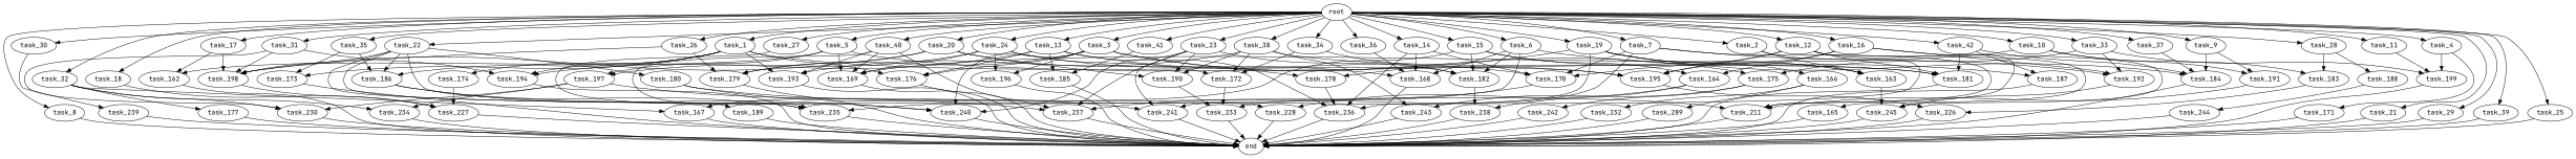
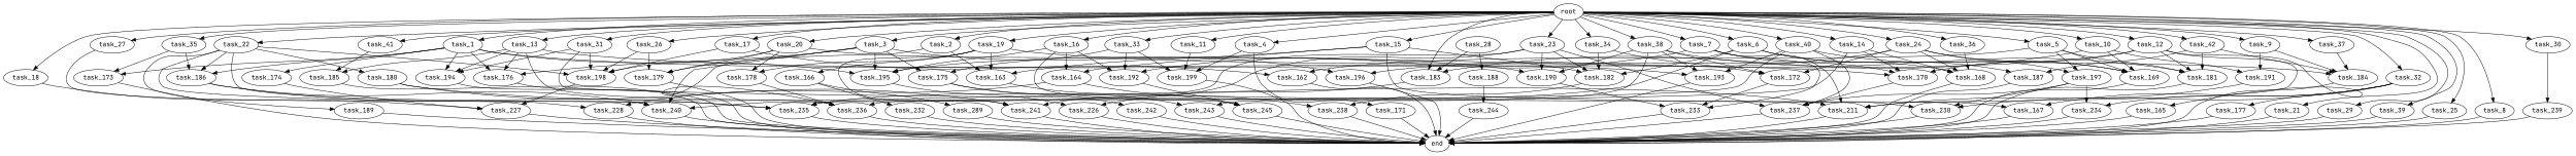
  digraph {
    fontname="JetBrains Mono"
    node [fontname="JetBrains Mono"]
    edge [fontname="JetBrains Mono"]
    task_8
    end
    task_239
    task_173
    task_17
    task_162
    task_198
    task_227
    task_32
    task_167
    task_234
    task_230
    task_177
    task_242
    task_35
    task_186
    task_240
    task_235
    task_26
    task_179
    task_15
    task_164
    task_182
    task_163
    task_228
    task_238
    task_245
    task_166
    task_232
    n30 [label=task_289]
    task_33
    task_175
    task_192
    task_199
    task_243
    task_7
    n37 [label=task_211]
    task_233
    task_170
    task_237
    task_181
    task_241
    task_176
    task_187
    task_13
    task_236
    task_185
    task_194
    task_30
    task_5
    task_169
    task_197
    task_183
    task_226
    task_6
    task_168
    task_184
    task_22
    task_189
    task_180
    task_3
    task_195
    task_196
    task_188
    task_244
    task_193
    task_41
    task_16
    task_191
    task_42
    root
    task_12
    task_21
    task_18
    task_31
    task_9
    task_28
    task_29
    task_34
    task_10
    task_2
    task_38
    task_39
    task_14
    task_24
    task_19
    task_36
    task_25
    task_4
    task_40
    task_27
    task_23
    task_37
    task_1
    task_11
    task_20
    task_165
    task_172
    task_190
    task_178
    task_171
    task_174
    task_8 -> end
    task_239 -> end
    task_173 -> end
    task_17 -> task_162
    task_17 -> task_198
    task_162 -> end
    task_198 -> task_227
    task_227 -> end
    task_32 -> task_167
    task_32 -> task_234
    task_32 -> task_230
    task_32 -> task_177
    task_167 -> end
    task_234 -> end
    task_230 -> end
    task_177 -> end
    task_242 -> end
    task_35 -> task_173
    task_35 -> task_186
    task_186 -> task_240
    task_186 -> task_235
    task_240 -> end
    task_235 -> end
    task_26 -> task_198
    task_26 -> task_179
    task_179 -> end
    task_15 -> task_167
    task_15 -> task_164
    task_15 -> task_182
    task_15 -> task_163
    task_164 -> task_228
    task_164 -> task_238
    task_182 -> task_238
    task_163 -> task_245
    task_228 -> end
    task_238 -> end
    task_245 -> end
    task_166 -> task_232
    task_166 -> n30
    task_232 -> end
    n30 -> end
    task_33 -> task_175
    task_33 -> task_192
    task_33 -> task_199
    task_175 -> task_242
    task_175 -> task_243
    task_192 -> task_245
    task_199 -> end
    task_243 -> end
    task_7 -> task_192
    task_7 -> n37
    task_7 -> task_233
    task_7 -> task_170
    n37 -> end
    task_233 -> end
    task_170 -> task_237
    task_237 -> end
    task_181 -> end
    task_241 -> end
    task_176 -> end
    task_187 -> end
    task_13 -> task_170
    task_13 -> task_176
    task_13 -> task_236
    task_13 -> task_185
    task_13 -> task_194
    task_236 -> end
    task_185 -> end
    task_194 -> end
    task_30 -> task_239
    task_5 -> task_162
    task_5 -> task_181
    task_5 -> task_169
    task_5 -> task_197
    task_169 -> end
    task_197 -> task_234
    task_197 -> task_230
    task_197 -> task_237
    task_183 -> task_226
    task_226 -> end
    task_6 -> task_235
    task_6 -> task_182
    task_6 -> task_187
    task_6 -> task_168
    task_168 -> end
    task_184 -> end
    task_22 -> task_198
    task_22 -> task_186
    task_22 -> task_235
    task_22 -> task_228
    task_22 -> task_189
    task_22 -> task_180
    task_189 -> end
    task_180 -> n37
    task_180 -> task_241
    task_3 -> task_240
    task_3 -> task_179
    task_3 -> task_175
    task_3 -> task_176
    task_3 -> task_195
    task_3 -> task_196
    task_195 -> task_226
    task_196 -> end
    task_188 -> task_244
    task_244 -> end
    task_193 -> end
    task_41 -> task_185
    task_16 -> task_164
    task_16 -> task_245
    task_16 -> task_192
    task_16 -> task_195
    task_191 -> n37
    task_42 -> task_181
    task_42 -> task_187
    task_42 -> task_184
    root -> task_8
    root -> task_17
    root -> task_32
    root -> task_35
    root -> task_26
    root -> task_15
    root -> task_33
    root -> task_7
    root -> task_13
    root -> task_30
    root -> task_5
    root -> task_6
    root -> task_22
    root -> task_3
    root -> task_41
    root -> task_16
    root -> task_42
    root -> task_12
    root -> task_21
    root -> task_18
    root -> task_31
    root -> task_9
-   root -> task_28
+   root -> task_183
    root -> task_29
    root -> task_34
    root -> task_10
    root -> task_2
    root -> task_38
    root -> task_39
    root -> task_14
    root -> task_24
    root -> task_19
    root -> task_36
    root -> task_25
    root -> task_4
    root -> task_40
    root -> task_27
    root -> task_23
    root -> task_37
    root -> task_1
    root -> task_11
    root -> task_20
    task_12 -> n37
    task_12 -> task_170
    task_12 -> task_181
    task_12 -> task_195
    task_12 -> task_165
    task_21 -> end
    task_18 -> task_227
    task_31 -> task_198
    task_31 -> task_230
    task_31 -> task_194
    task_9 -> task_184
    task_9 -> task_191
    task_28 -> task_183
    task_28 -> task_188
    task_29 -> end
    task_34 -> task_182
    task_34 -> task_172
    task_10 -> task_169
    task_10 -> task_183
    task_10 -> task_191
    task_2 -> task_163
    task_2 -> task_236
    task_38 -> task_243
    task_38 -> task_181
    task_38 -> task_193
    task_38 -> task_172
    task_38 -> task_190
    task_39 -> end
    task_14 -> task_170
    task_14 -> task_236
    task_14 -> task_168
    task_24 -> task_169
    task_24 -> task_197
    task_24 -> task_168
    task_24 -> task_196
    task_24 -> task_172
    task_19 -> task_163
    task_19 -> task_166
    task_19 -> task_241
    task_19 -> task_184
    task_19 -> task_178
    task_36 -> task_168
    task_25 -> end
    task_4 -> task_199
    task_4 -> task_171
    task_40 -> task_235
    task_40 -> task_237
    task_40 -> task_169
    task_40 -> task_193
    task_27 -> task_240
    task_23 -> task_240
    task_23 -> task_182
    task_23 -> task_237
    task_23 -> task_241
    task_23 -> task_190
    task_37 -> task_184
    task_1 -> task_173
    task_1 -> task_186
    task_1 -> task_176
    task_1 -> task_194
    task_1 -> task_195
    task_1 -> task_193
    task_1 -> task_174
    task_11 -> task_199
    task_20 -> task_198
    task_20 -> task_179
    task_20 -> task_190
    task_20 -> task_178
    task_165 -> end
    task_172 -> task_233
    task_190 -> task_233
    task_178 -> task_236
    task_171 -> end
    task_174 -> task_227
  }
